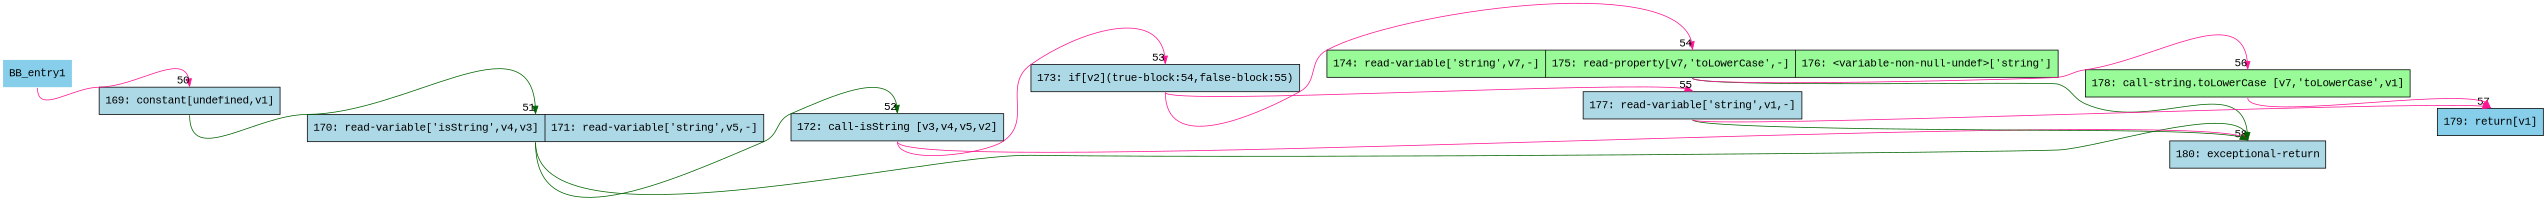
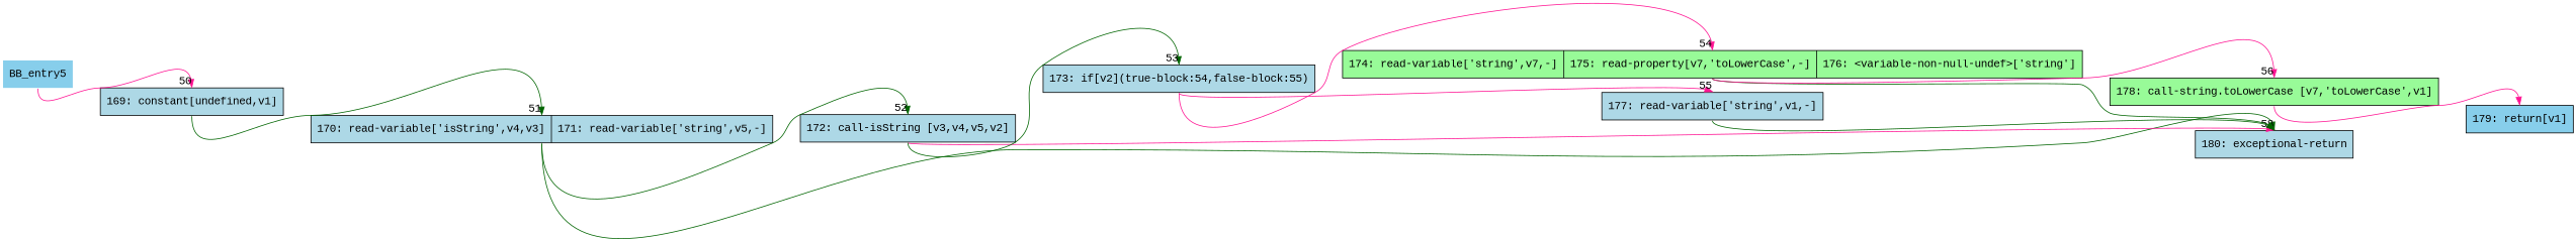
  digraph {
    fontname="Liberation Mono"
    rankdir=LR
    node [fillcolor=lightblue fontname="Liberation Mono" shape=record style=filled]
    edge [color=deeppink fontname="Liberation Mono" headport=n tailport=s]
-   BB_entry5 [fillcolor=skyblue shape=none label=BB_entry1]
+   BB_entry5 [fillcolor=skyblue shape=none]
    n2 [label="{169: constant[undefined,v1]}"]
    n3 [label="{170: read-variable['isString',v4,v3]|171: read-variable['string',v5,-]}"]
    n4 [label="{172: call-isString [v3,v4,v5,v2]}"]
    n5 [label="{180: exceptional-return}"]
    n6 [label="{173: if[v2](true-block:54,false-block:55)}"]
    n7 [fillcolor=palegreen label="{174: read-variable['string',v7,-]|175: read-property[v7,'toLowerCase',-]|176: \<variable-non-null-undef\>['string']}"]
    n8 [label="{177: read-variable['string',v1,-]}"]
    n9 [fillcolor=palegreen label="{178: call-string.toLowerCase [v7,'toLowerCase',v1]}"]
    n10 [fillcolor=skyblue label="{179: return[v1]}"]
    BB_entry5 -> n2 [headlabel="    50"]
    n2 -> n3 [color=darkgreen headlabel="      51"]
    n3 -> n4 [color=darkgreen headlabel="      52"]
    n3 -> n5 [color=darkgreen headlabel="      58"]
    n4 -> n5
-   n4 -> n6 [headlabel="      53"]
+   n4 -> n6 [color=darkgreen headlabel="      53"]
    n6 -> n7 [headlabel="      54"]
    n6 -> n8 [headlabel="      55"]
    n7 -> n5 [color=darkgreen]
    n7 -> n9 [headlabel="      56"]
    n8 -> n5 [color=darkgreen]
-   n8 -> n10 [headlabel="      57"]
    n9 -> n10
  }
